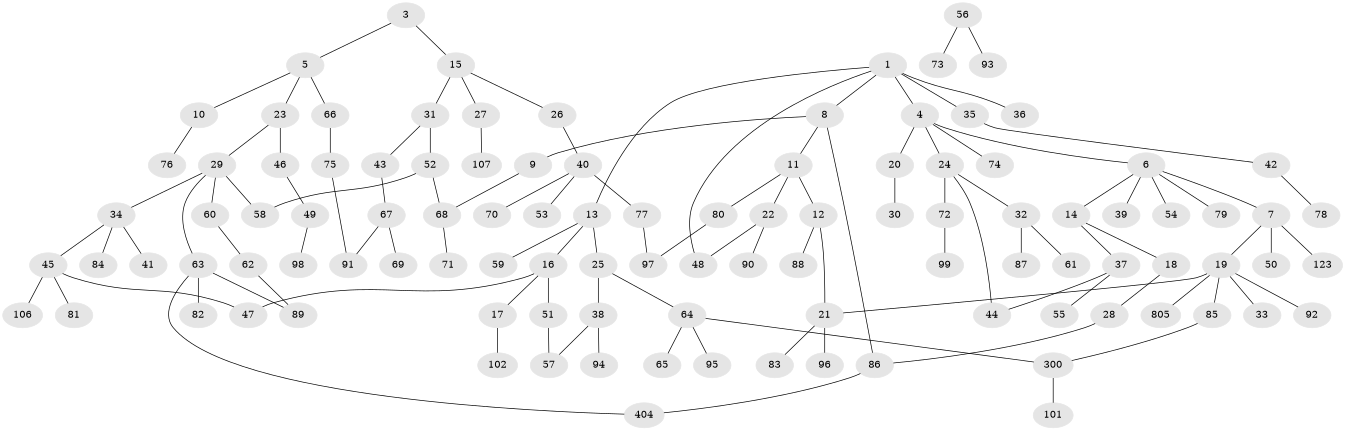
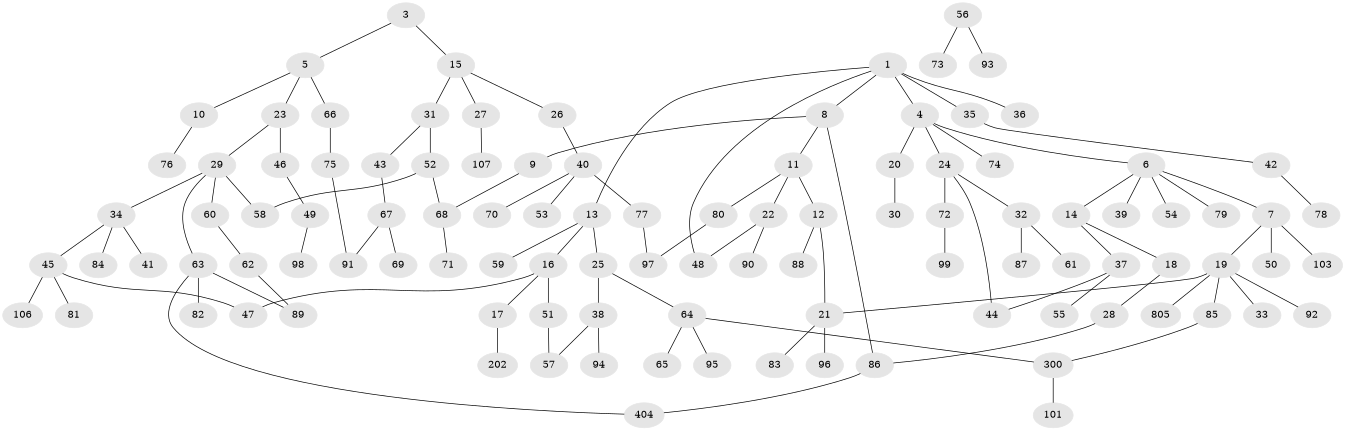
  graph {
    node [color=gray90 style=filled]
    1
    4
    8
    13
    35
    36
    48
    6
    20
    24
    74
    9
    11
    86
    16
    25
    59
    42
    3
    5
    15
    56
    73
    93
    10
    23
    66
    26
    27
    31
    7
    14
    39
    54
    79
    30
    32
    44
    72
    76
    29
    46
    75
    19
    50
-   103 [label=123]
+   103
    18
    37
    21
    33
    85
    92
    n53 [label=805]
    68
    12
    22
    80
    n58 [label=404]
    71
    88
    90
    97
    83
    96
    17
    47
    51
    38
    64
    28
    55
    40
    107
    43
    52
-   102
+   102 [label=202]
    57
    n78 [label=300]
    34
    58
    60
    63
    49
    61
    87
    99
    94
    65
    95
    53
    70
    77
    41
    45
    84
    62
    89
    82
    67
    81
    106
    78
    69
    91
    98
    101
    1 -- 4
    1 -- 8
    1 -- 13
    1 -- 35
    1 -- 36
    1 -- 48
    4 -- 6
    4 -- 20
    4 -- 24
    4 -- 74
    8 -- 9
    8 -- 11
    8 -- 86
    13 -- 16
    13 -- 25
    13 -- 59
    35 -- 42
    6 -- 7
    6 -- 14
    6 -- 39
    6 -- 54
    6 -- 79
    20 -- 30
    24 -- 32
    24 -- 44
    24 -- 72
    9 -- 68
    11 -- 12
    11 -- 22
    11 -- 80
    86 -- n58
    16 -- 17
    16 -- 47
    16 -- 51
    25 -- 38
    25 -- 64
    42 -- 78
    3 -- 5
    3 -- 15
    5 -- 10
    5 -- 23
    5 -- 66
    15 -- 26
    15 -- 27
    15 -- 31
    56 -- 73
    56 -- 93
    10 -- 76
    23 -- 29
    23 -- 46
    66 -- 75
    26 -- 40
    27 -- 107
    31 -- 43
    31 -- 52
    7 -- 19
    7 -- 50
    7 -- 103
    14 -- 18
    14 -- 37
    32 -- 61
    32 -- 87
    72 -- 99
    29 -- 34
    29 -- 58
    29 -- 60
    29 -- 63
    46 -- 49
    75 -- 91
    19 -- 21
    19 -- 33
    19 -- 85
    19 -- 92
    19 -- n53
    18 -- 28
    37 -- 44
    37 -- 55
    21 -- 83
    21 -- 96
    85 -- n78
    68 -- 71
    12 -- 21
    12 -- 88
    22 -- 48
    22 -- 90
    80 -- 97
    17 -- 102
    51 -- 57
    38 -- 57
    38 -- 94
    64 -- n78
    64 -- 65
    64 -- 95
    28 -- 86
    40 -- 53
    40 -- 70
    40 -- 77
    43 -- 67
    52 -- 68
    52 -- 58
    n78 -- 101
    34 -- 41
    34 -- 45
    34 -- 84
    60 -- 62
    63 -- n58
    63 -- 89
    63 -- 82
    49 -- 98
    77 -- 97
    45 -- 47
    45 -- 81
    45 -- 106
    62 -- 89
    67 -- 69
    67 -- 91
  }
